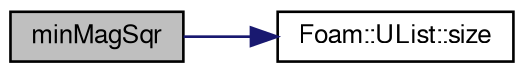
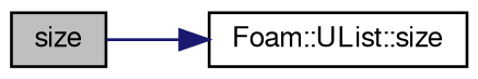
  digraph {
    rankdir=LR
    node [color=black fontname=FreeSans fontsize=10 shape=record]
-   n1 [fillcolor=grey75 fontcolor=black height=0.2 label=minMagSqr style=filled width=0.4]
+   n1 [fillcolor=grey75 fontcolor=black height=0.2 label=size style=filled width=0.4]
    n2 [height=0.2 label="Foam::UList::size" width=0.4]
    n1 -> n2 [color=midnightblue fontname=FreeSans fontsize=10 labelfontname=FreeSans labelfontsize=10 style=solid]
  }
